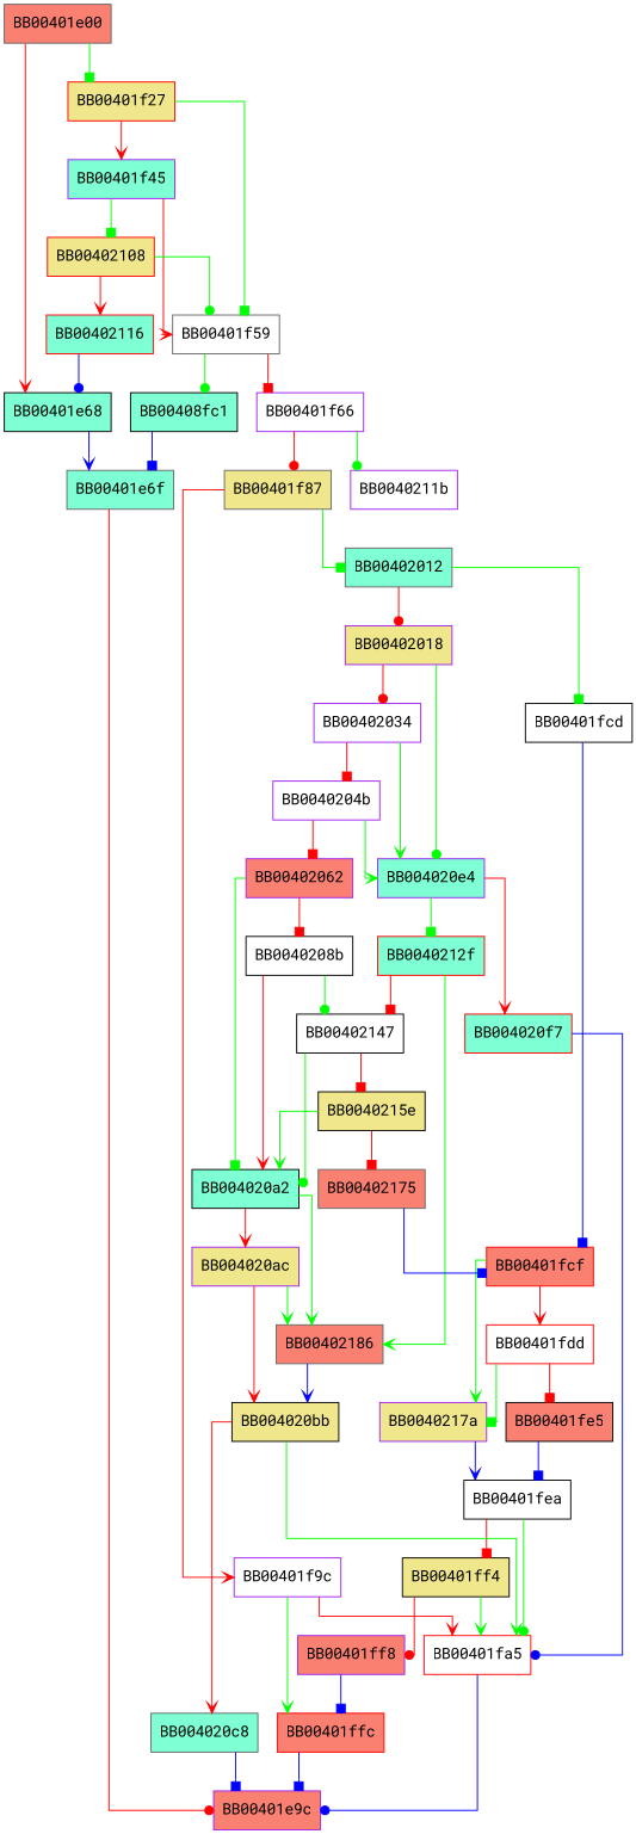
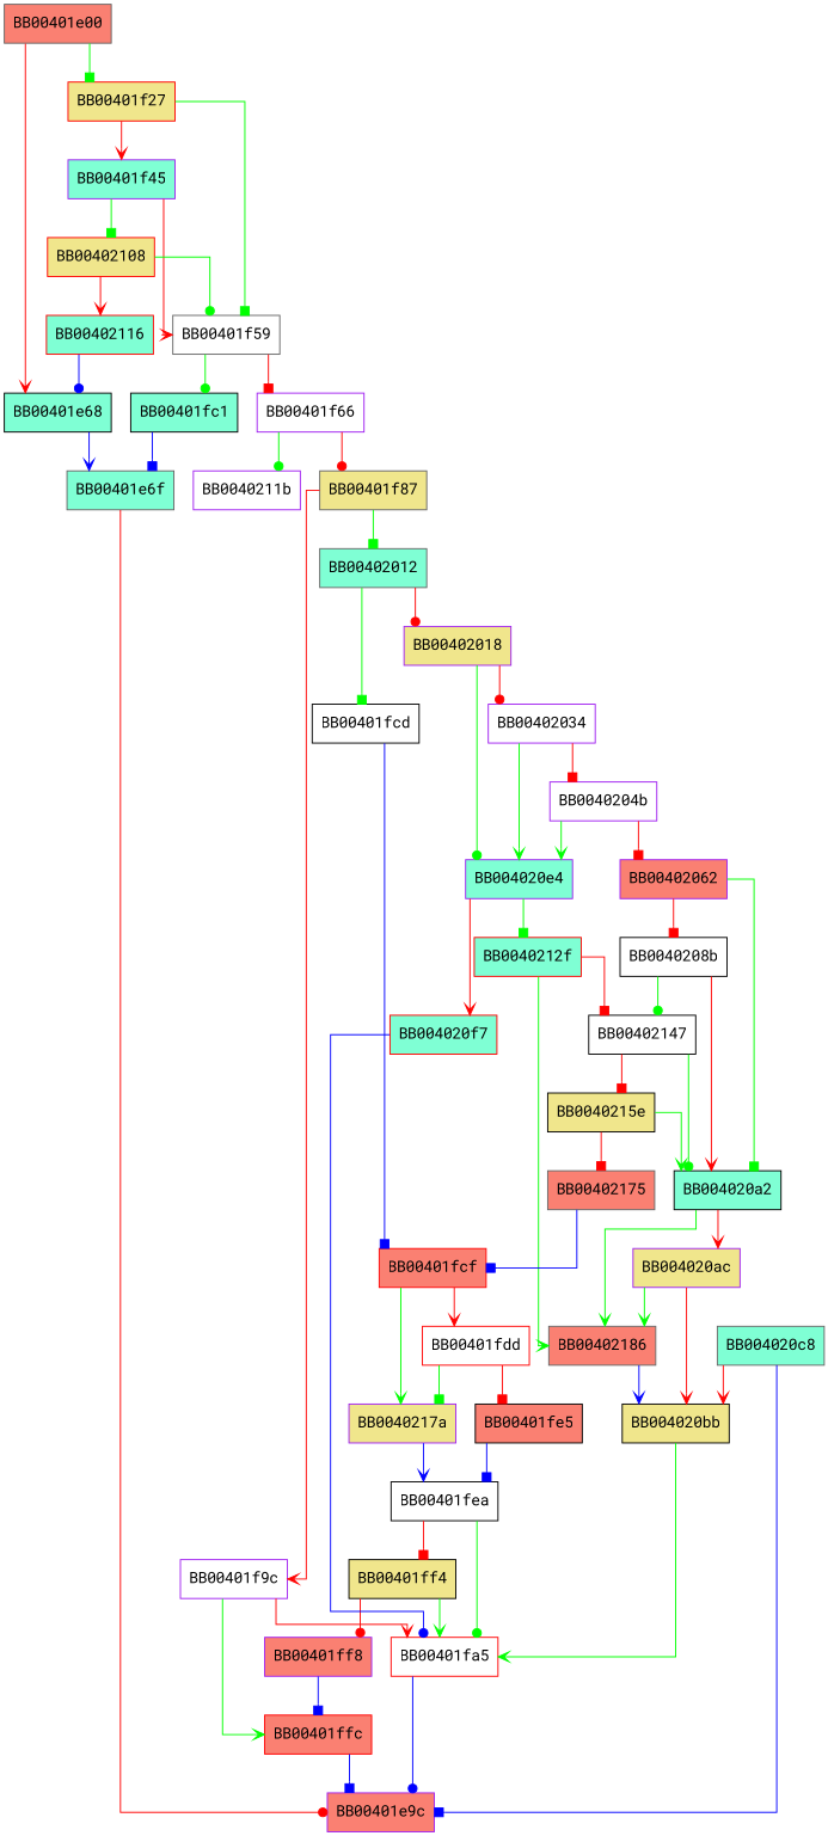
  digraph {
    fontname="Roboto Mono"
    splines=ortho
    node [color=purple fillcolor=white fontname="Roboto Mono" shape=box style=filled]
    edge [arrowhead=vee color=red fontname="Roboto Mono"]
    BB00401e00 [color=gray40 fillcolor=salmon]
    BB00401f27 [color=red fillcolor=khaki]
    BB00401e68 [color=black fillcolor=aquamarine]
    BB00401f59 [color=gray40]
    BB00401f45 [fillcolor=aquamarine]
    BB00401e6f [color=gray40 fillcolor=aquamarine]
-   BB00401fc1 [color=black fillcolor=aquamarine label=BB00408fc1]
+   BB00401fc1 [color=black fillcolor=aquamarine]
    BB00401f66
    BB00402108 [color=red fillcolor=khaki]
    BB00401e9c [fillcolor=salmon]
    BB0040211b
    BB00401f87 [color=gray40 fillcolor=khaki]
    BB00402116 [color=red fillcolor=aquamarine]
    BB00402012 [color=gray40 fillcolor=aquamarine]
    BB00401f9c
    BB00401fcd [color=black]
    BB00402018 [fillcolor=khaki]
    BB00401ffc [color=red fillcolor=salmon]
    BB00401fa5 [color=red]
    BB00401fcf [color=red fillcolor=salmon]
    BB004020e4 [fillcolor=aquamarine]
    BB00402034
    BB0040217a [fillcolor=khaki]
    BB00401fdd [color=red]
    BB00401fea [color=black]
    BB00401fe5 [color=black fillcolor=salmon]
    BB00401ff4 [color=black fillcolor=khaki]
    BB00401ff8 [fillcolor=salmon]
    BB0040212f [color=red fillcolor=aquamarine]
    BB004020f7 [color=red fillcolor=aquamarine]
    BB0040204b
    BB00402186 [color=gray40 fillcolor=salmon]
    BB00402147 [color=black]
    BB00402062 [fillcolor=salmon]
    BB004020a2 [color=black fillcolor=aquamarine]
    BB0040208b [color=black]
    BB004020ac [fillcolor=khaki]
    BB004020bb [color=black fillcolor=khaki]
    BB0040215e [color=black fillcolor=khaki]
    BB00402175 [color=gray40 fillcolor=salmon]
    BB004020c8 [color=gray40 fillcolor=aquamarine]
    BB00401e00 -> BB00401f27 [arrowhead=box color=green]
    BB00401e00 -> BB00401e68
    BB00401f27 -> BB00401f59 [arrowhead=box color=green]
    BB00401f27 -> BB00401f45
    BB00401e68 -> BB00401e6f [color=blue]
    BB00401f59 -> BB00401fc1 [arrowhead=dot color=green]
    BB00401f59 -> BB00401f66 [arrowhead=box]
    BB00401f45 -> BB00401f59
    BB00401f45 -> BB00402108 [arrowhead=box color=green]
    BB00401e6f -> BB00401e9c [arrowhead=dot]
    BB00401fc1 -> BB00401e6f [arrowhead=box color=blue]
    BB00401f66 -> BB0040211b [arrowhead=dot color=green]
    BB00401f66 -> BB00401f87 [arrowhead=dot]
    BB00402108 -> BB00401f59 [arrowhead=dot color=green]
    BB00402108 -> BB00402116
    BB00401f87 -> BB00402012 [arrowhead=box color=green]
    BB00401f87 -> BB00401f9c
    BB00402116 -> BB00401e68 [arrowhead=dot color=blue]
    BB00402012 -> BB00401fcd [arrowhead=box color=green]
    BB00402012 -> BB00402018 [arrowhead=dot]
    BB00401f9c -> BB00401ffc [color=green]
    BB00401f9c -> BB00401fa5
    BB00401fcd -> BB00401fcf [arrowhead=box color=blue]
    BB00402018 -> BB004020e4 [arrowhead=dot color=green]
    BB00402018 -> BB00402034 [arrowhead=dot]
    BB00401ffc -> BB00401e9c [arrowhead=box color=blue]
    BB00401fa5 -> BB00401e9c [arrowhead=dot color=blue]
    BB00401fcf -> BB0040217a [color=green]
    BB00401fcf -> BB00401fdd
    BB004020e4 -> BB0040212f [arrowhead=box color=green]
    BB004020e4 -> BB004020f7
    BB00402034 -> BB004020e4 [color=green]
    BB00402034 -> BB0040204b [arrowhead=box]
    BB0040217a -> BB00401fea [color=blue]
    BB00401fdd -> BB0040217a [arrowhead=box color=green]
    BB00401fdd -> BB00401fe5 [arrowhead=box]
    BB00401fea -> BB00401fa5 [arrowhead=dot color=green]
    BB00401fea -> BB00401ff4 [arrowhead=box]
    BB00401fe5 -> BB00401fea [arrowhead=box color=blue]
    BB00401ff4 -> BB00401fa5 [color=green]
    BB00401ff4 -> BB00401ff8 [arrowhead=dot]
    BB00401ff8 -> BB00401ffc [arrowhead=box color=blue]
    BB0040212f -> BB00402186 [color=green]
    BB0040212f -> BB00402147 [arrowhead=box]
    BB004020f7 -> BB00401fa5 [arrowhead=dot color=blue]
    BB0040204b -> BB004020e4 [color=green]
    BB0040204b -> BB00402062 [arrowhead=box]
    BB00402186 -> BB004020bb [color=blue]
    BB00402147 -> BB004020a2 [arrowhead=dot color=green]
    BB00402147 -> BB0040215e [arrowhead=box]
    BB00402062 -> BB004020a2 [arrowhead=box color=green]
    BB00402062 -> BB0040208b [arrowhead=box]
    BB004020a2 -> BB00402186 [color=green]
    BB004020a2 -> BB004020ac
    BB0040208b -> BB00402147 [arrowhead=dot color=green]
    BB0040208b -> BB004020a2
    BB004020ac -> BB00402186 [color=green]
    BB004020ac -> BB004020bb
    BB004020bb -> BB00401fa5 [color=green]
-   BB004020bb -> BB004020c8
+   BB004020c8 -> BB004020bb
    BB0040215e -> BB004020a2 [color=green]
    BB0040215e -> BB00402175 [arrowhead=box]
    BB00402175 -> BB00401fcf [arrowhead=box color=blue]
    BB004020c8 -> BB00401e9c [arrowhead=box color=blue]
  }
